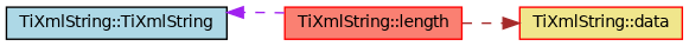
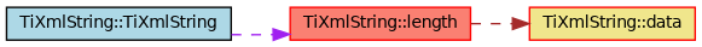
  digraph {
    rankdir=LR
    node [color=red fontname=Helvetica fontsize=10 shape=record style=filled]
    edge [fontname=Helvetica fontsize=10 labelfontname=Helvetica labelfontsize=10 style=dashed]
    n1 [color=black fillcolor=lightblue fontcolor=black height=0.2 label="TiXmlString::TiXmlString" width=0.4]
    n2 [fillcolor=salmon height=0.2 label="TiXmlString::length" width=0.4]
    n3 [fillcolor=khaki height=0.2 label="TiXmlString::data" width=0.4]
-   n2 -> n1 [color=purple]
+   n1 -> n2 [color=purple]
    n2 -> n3 [color=brown]
  }
